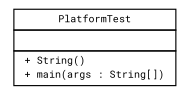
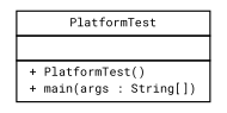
  digraph {
    nodesep=0.25
    ranksep=0.5
    fontname="Roboto Mono"
-   n1 [fontcolor=black fontname="Roboto Mono" fontsize=9.0 label=<<table title="examples.hardware.PlatformTest" border="0" cellborder="1" cellspacing="0" cellpadding="2" port="p" href="./PlatformTest.html"> 		<tr><td><table border="0" cellspacing="0" cellpadding="1"> <tr><td align="center" balign="center"> PlatformTest </td></tr> 		</table></td></tr> 		<tr><td><table border="0" cellspacing="0" cellpadding="1"> <tr><td align="left" balign="left">  </td></tr> 		</table></td></tr> 		<tr><td><table border="0" cellspacing="0" cellpadding="1"> <tr><td align="left" balign="left"> + String() </td></tr> <tr><td align="left" balign="left"> + main(args : String[]) </td></tr> 		</table></td></tr> 		</table>> shape=plaintext]
+   n1 [fontcolor=black fontname="Roboto Mono" fontsize=9.0 label=<<table title="examples.hardware.PlatformTest" border="0" cellborder="1" cellspacing="0" cellpadding="2" port="p" href="./PlatformTest.html"> 		<tr><td><table border="0" cellspacing="0" cellpadding="1"> <tr><td align="center" balign="center"> PlatformTest </td></tr> 		</table></td></tr> 		<tr><td><table border="0" cellspacing="0" cellpadding="1"> <tr><td align="left" balign="left">  </td></tr> 		</table></td></tr> 		<tr><td><table border="0" cellspacing="0" cellpadding="1"> <tr><td align="left" balign="left"> + PlatformTest() </td></tr> <tr><td align="left" balign="left"> + main(args : String[]) </td></tr> 		</table></td></tr> 		</table>> shape=plaintext]
  }
